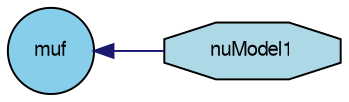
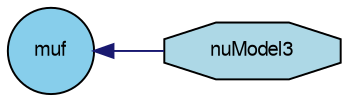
  digraph {
    rankdir=LR
    node [color=black fontname=FreeSans fontsize=10 style=filled]
    n1 [fillcolor=skyblue fontcolor=black height=0.2 label=muf shape=circle width=0.4]
-   n2 [height=0.2 label=nuModel1 shape=octagon width=0.4 fillcolor=lightblue]
+   n2 [height=0.2 label=nuModel3 shape=octagon width=0.4 fillcolor=lightblue]
    n1 -> n2 [color=midnightblue dir=back fontname=FreeSans fontsize=10 labelfontname=FreeSans labelfontsize=10 style=solid]
  }
